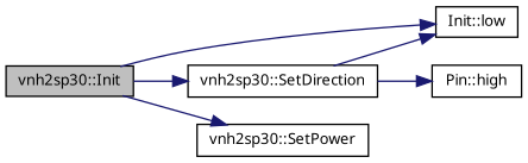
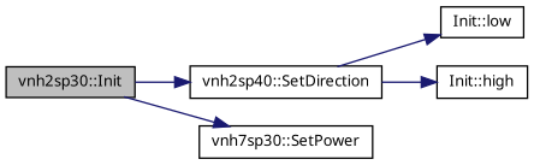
  digraph {
    fontname="Noto Sans"
    rankdir=LR
    node [color=black fillcolor=white fontname="Noto Sans" fontsize=10 shape=record style=filled]
    edge [color=midnightblue fontname="Noto Sans" fontsize=10 labelfontname=Helvetica labelfontsize=10 style=solid]
    n1 [fillcolor=grey75 fontcolor=black height=0.2 label="vnh2sp30::Init" width=0.4]
    n2 [height=0.2 label="Init::low" width=0.4]
-   n3 [height=0.2 label="vnh2sp30::SetDirection" width=0.4]
-   n4 [height=0.2 label="vnh2sp30::SetPower" width=0.4]
-   n5 [height=0.2 label="Pin::high" width=0.4]
-   n1 -> n2
+   n3 [height=0.2 label="vnh2sp40::SetDirection" width=0.4]
+   n4 [height=0.2 label="vnh7sp30::SetPower" width=0.4]
+   n5 [height=0.2 label="Init::high" width=0.4]
    n1 -> n3
    n1 -> n4
    n3 -> n2
    n3 -> n5
  }
